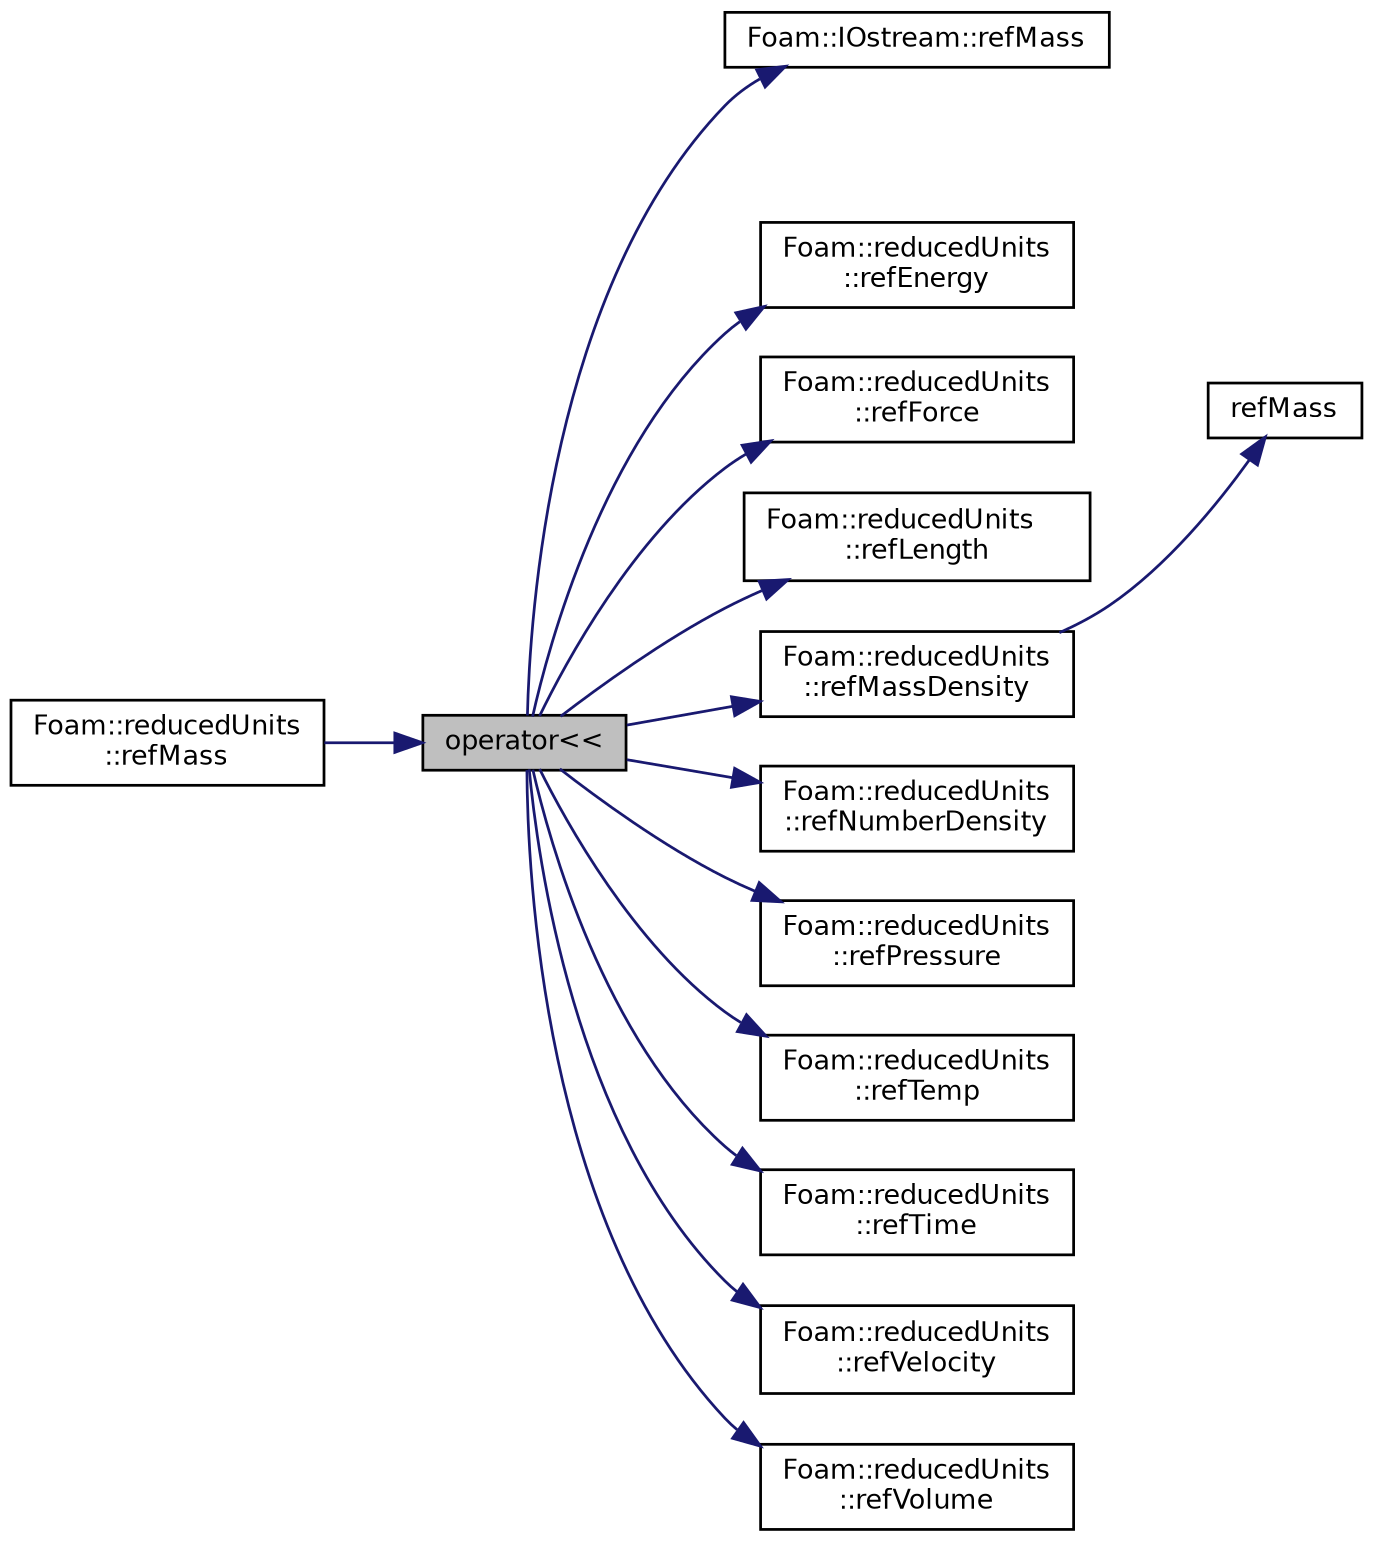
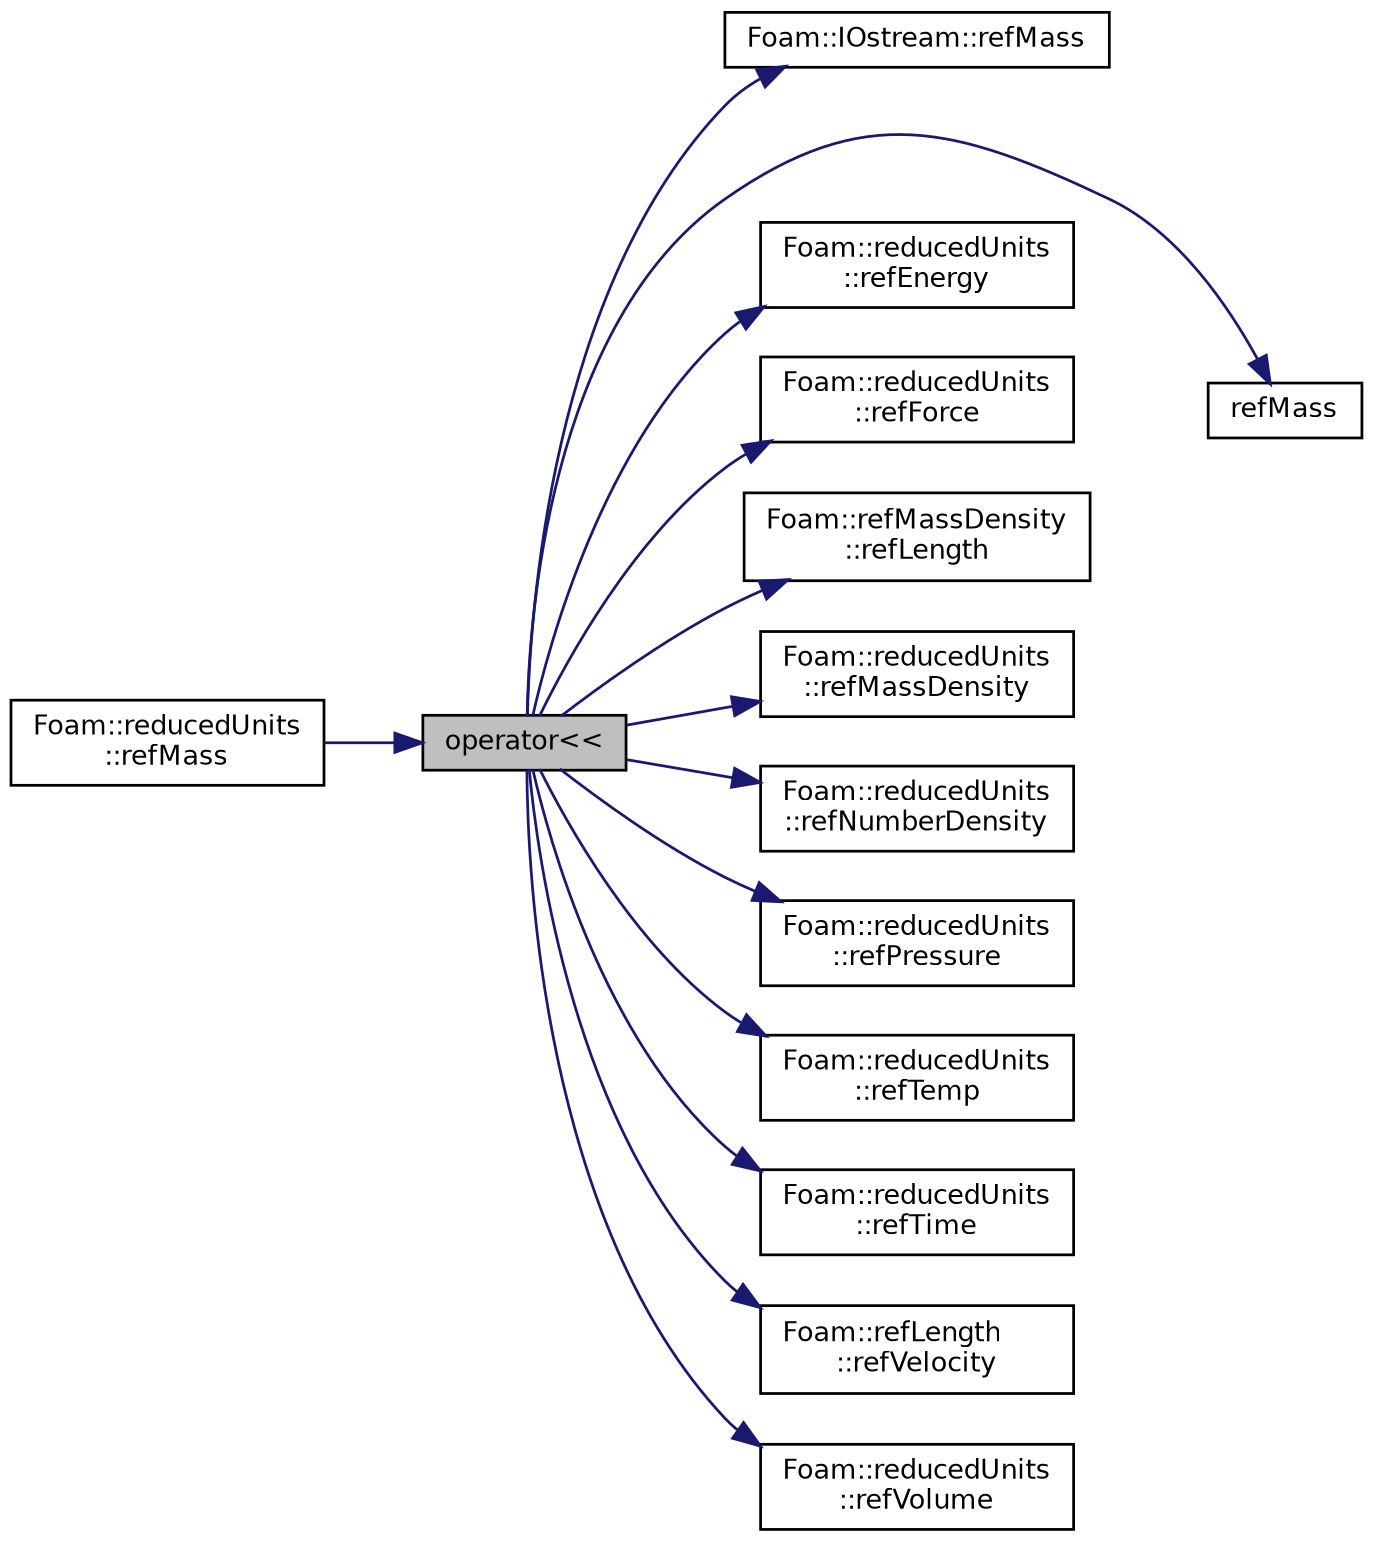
  digraph {
    rankdir=LR
    node [color=black fontname=Helvetica fontsize=10 shape=record]
    edge [color=midnightblue fontname=Helvetica fontsize=10 labelfontname=Helvetica labelfontsize=10 style=solid]
    n1 [fillcolor=grey75 fontcolor=black height=0.2 label="operator\<\<" style=filled width=0.4]
    n2 [height=0.2 label="Foam::IOstream::refMass" width=0.4]
    n3 [height=0.2 label=refMass width=0.4]
    n4 [height=0.2 label="Foam::reducedUnits\l::refEnergy" width=0.4]
    n5 [height=0.2 label="Foam::reducedUnits\l::refForce" width=0.4]
-   n6 [height=0.2 label="Foam::reducedUnits\l::refLength" width=0.4]
+   n6 [height=0.2 label="Foam::refMassDensity\l::refLength" width=0.4]
    n7 [height=0.2 label="Foam::reducedUnits\l::refMassDensity" width=0.4]
    n8 [height=0.2 label="Foam::reducedUnits\l::refNumberDensity" width=0.4]
    n9 [height=0.2 label="Foam::reducedUnits\l::refPressure" width=0.4]
    n10 [height=0.2 label="Foam::reducedUnits\l::refTemp" width=0.4]
    n11 [height=0.2 label="Foam::reducedUnits\l::refTime" width=0.4]
-   n12 [height=0.2 label="Foam::reducedUnits\l::refVelocity" width=0.4]
+   n12 [height=0.2 label="Foam::refLength\l::refVelocity" width=0.4]
    n13 [height=0.2 label="Foam::reducedUnits\l::refVolume" width=0.4]
    n14 [height=0.2 label="Foam::reducedUnits\l::refMass" width=0.4]
    n1 -> n2
-   n7 -> n3
+   n1 -> n3
    n1 -> n4
    n1 -> n5
    n1 -> n6
    n1 -> n7
    n1 -> n8
    n1 -> n9
    n1 -> n10
    n1 -> n11
    n1 -> n12
    n1 -> n13
    n14 -> n1
  }
